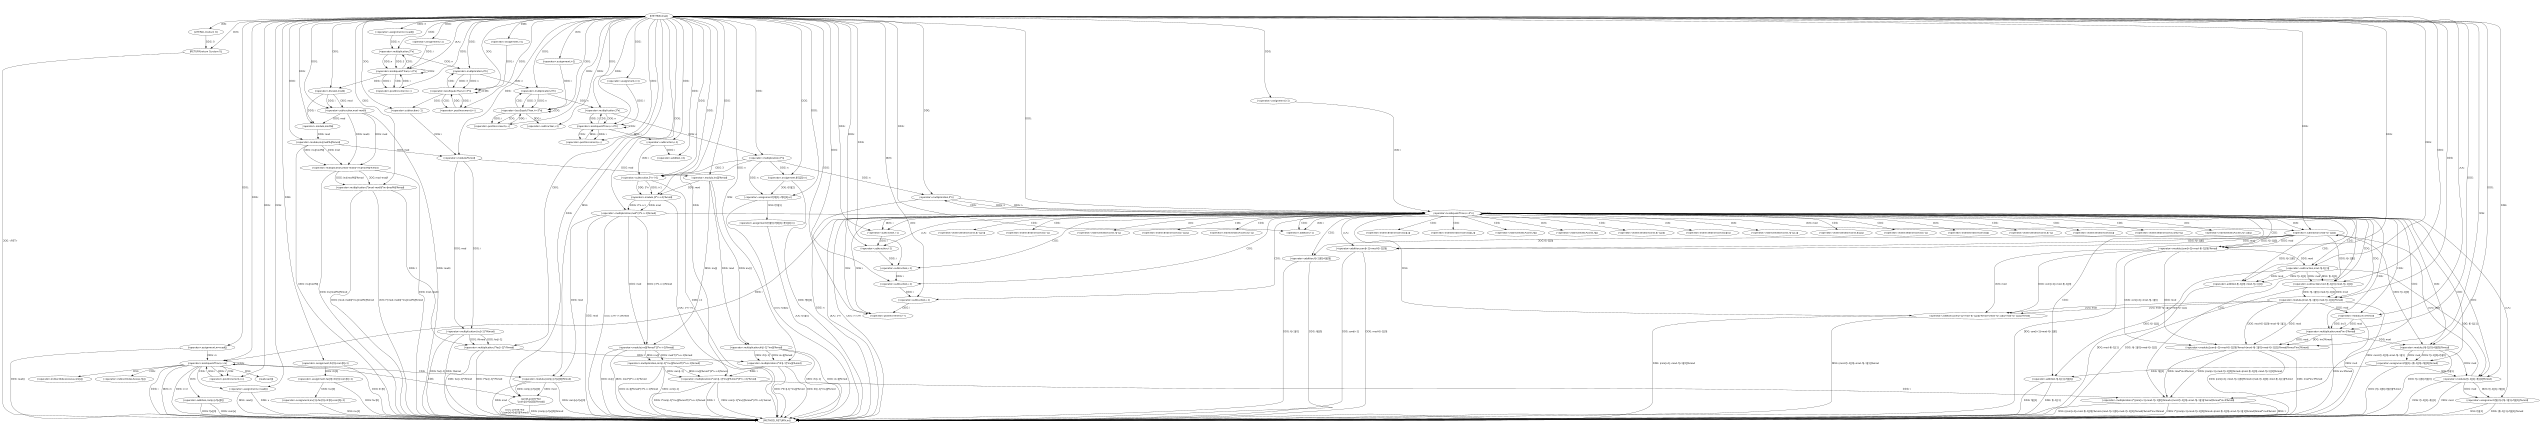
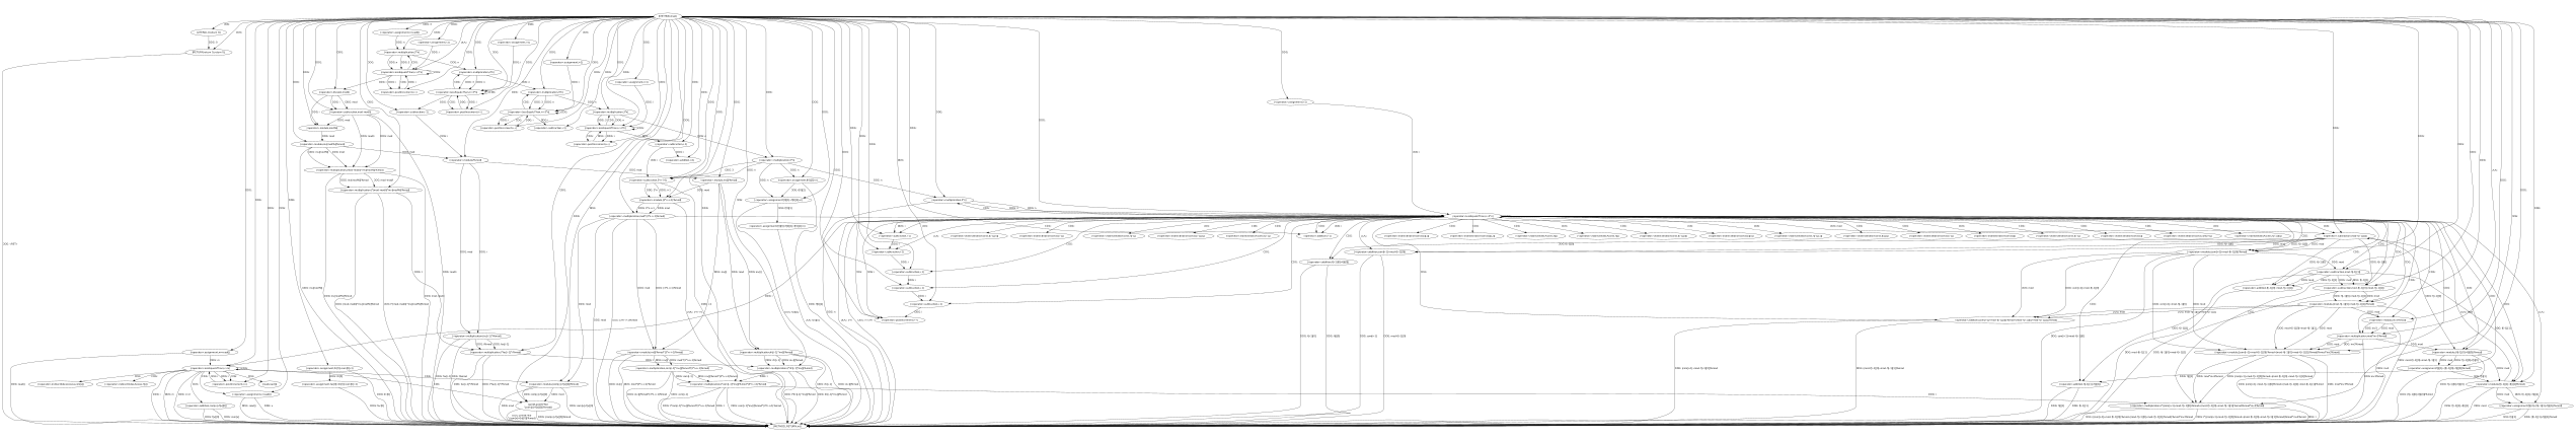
  digraph {
    fontname=Nunito
    node [fontname=Nunito]
    edge [fontname=Nunito]
    n1 [label="(METHOD,main)"]
    n2 [label="(<operator>.multiplication,l*(mod-mod/i)*inv[mod%i]%mod)"]
    n3 [label="(<operator>.multiplication,l*fac[i-1]*i%mod)"]
    n4 [label="(<operator>.multiplication,l*ifc[i-1]*inv[i]%mod)"]
    n5 [label="(<operator>.multiplication,l*com[i-1]*inv[i]%mod*(3*n-i+1)%mod)"]
    n6 [label="(RETURN,return 0;,return 0;)"]
    n7 [label="(<operator>.assignment,n=read())"]
    n8 [label="(<operator>.assignment,m=read())"]
    n9 [label="(<operator>.assignment,i=2)"]
    n10 [label="(<operator>.lessEqualsThan,i<=3*n)"]
    n11 [label="(<operator>.postIncrement,i++)"]
    n12 [label="(<operator>.assignment,i=1)"]
    n13 [label="(<operator>.lessEqualsThan,i<=3*n)"]
    n14 [label="(<operator>.postIncrement,i++)"]
    n15 [label="(<operator>.assignment,i=1)"]
    n16 [label="(<operator>.lessEqualsThan,i<=3*n)"]
    n17 [label="(<operator>.postIncrement,i++)"]
    n18 [label="(<operator>.assignment,i=1)"]
    n19 [label="(<operator>.lessEqualsThan,i<=3*n)"]
    n20 [label="(<operator>.postIncrement,i++)"]
    n21 [label="(<operator>.assignment,i=1)"]
    n22 [label="(<operator>.lessEqualsThan,i<=3*n)"]
    n23 [label="(<operator>.postIncrement,i++)"]
    n24 [label="(<operator>.lessEqualsThan,i<=m)"]
    n25 [label="(<operator>.postIncrement,i++)"]
    n26 [label="(LITERAL,0,return 0;)"]
    n27 [label="(<operator>.assignment,f[0][1]=f[0][2]=n)"]
    n28 [label="(<operator>.multiplication,l*((com[i+1]+mod-f[i-1][0])%mod+(mod-f[i-1][0]+mod-f[i-1][1])%mod)%mod*inv3%mod)"]
    n29 [label="(<operator>.assignment,x=read())"]
    n30 [label="(printf,printf(\"%d\n\",(com[x]+f[x][0])%mod))"]
    n31 [label="(<operator>.assignment,ifc[0]=com[0]=1)"]
    n32 [label="(<operator>.multiplication,3*n)"]
    n33 [label="(<operator>.subtraction,mod-mod/i)"]
    n34 [label="(<operator>.modulo,inv[mod%i]%mod)"]
    n35 [label="(<operator>.multiplication,3*n)"]
    n36 [label="(<operator>.modulo,i%mod)"]
    n37 [label="(<operator>.multiplication,3*n)"]
    n38 [label="(<operator>.modulo,inv[i]%mod)"]
    n39 [label="(<operator>.multiplication,3*n)"]
    n40 [label="(<operator>.assignment,f[0][2]=n)"]
    n41 [label="(<operator>.multiplication,3*n)"]
    n42 [label="(<operator>.division,mod/i)"]
    n43 [label="(<operator>.subtraction,i-1)"]
    n44 [label="(<operator>.subtraction,i-1)"]
    n45 [label="(<operator>.subtraction,i-1)"]
    n46 [label="(<operator>.multiplication,mod*(3*n-i+1)%mod)"]
    n47 [label="(<operator>.modulo,(f[i-1][0]+f[i][0])%mod)"]
    n48 [label="(<operator>.modulo,(f[i-1][1]+f[i][1])%mod)"]
    n49 [label="(<operator>.modulo,(com[x]+f[x][0])%mod)"]
    n50 [label="(<operator>.modulo,mod%i)"]
    n51 [label="(<operator>.modulo,(3*n-i+1)%mod)"]
    n52 [label="(<operator>.multiplication,mod*inv3%mod)"]
    n53 [label="(<operator>.subtraction,3*n-i+1)"]
    n54 [label="(<operator>.modulo,(com[i+1]+mod-f[i-1][0])%mod)"]
    n55 [label="(<operator>.modulo,(mod-f[i-1][0]+mod-f[i-1][1])%mod)"]
    n56 [label="(<operator>.modulo,inv3%mod)"]
    n57 [label="(<operator>.multiplication,3*n)"]
    n58 [label="(<operator>.addition,i+1)"]
    n59 [label="(<operator>.subtraction,mod-f[i-1][0]+mod-f[i-1][1])"]
    n60 [label="(<operator>.subtraction,mod-f[i-1][0])"]
    n61 [label="(<operator>.subtraction,i-1)"]
    n62 [label="(<operator>.subtraction,i-1)"]
    n63 [label="(<operator>.addition,i+1)"]
    n64 [label="(<operator>.subtraction,mod-f[i-1][1])"]
    n65 [label="(<operator>.subtraction,i-1)"]
    n66 [label="(<operator>.subtraction,i-1)"]
    n67 [label="(<operator>.subtraction,i-1)"]
    n68 [label="(METHOD_RETURN,int)"]
    n69 [label="(<operator>.assignment,f[i][1]=(f[i-1][0]+f[i][0])%mod)"]
    n70 [label="(<operator>.assignment,f[i][2]=(f[i-1][1]+f[i][1])%mod)"]
    n71 [label="(<operator>.modulo,((com[i+1]+mod-f[i-1][0])%mod+(mod-f[i-1][0]+mod-f[i-1][1])%mod)%mod*inv3%mod)"]
    n72 [label="(<operator>.addition,(com[i+1]+mod-f[i-1][0])%mod+(mod-f[i-1][0]+mod-f[i-1][1])%mod)"]
    n73 [label="(<operator>.addition,f[i-1][0]+f[i][0])"]
    n74 [label="(<operator>.addition,f[i-1][1]+f[i][1])"]
    n75 [label="(<operator>.addition,com[i+1]+mod-f[i-1][0])"]
    n76 [label="(<operator>.addition,f[i-1][0]+mod-f[i-1][1])"]
    n77 [label="(<operator>.indirectIndexAccess,f[i][1])"]
    n78 [label="(<operator>.indirectIndexAccess,f[i][2])"]
    n79 [label="(<operator>.indirectIndexAccess,f[i])"]
    n80 [label="(<operator>.indirectIndexAccess,f[i])"]
    n81 [label="(<operator>.indirectIndexAccess,f[i-1][0])"]
    n82 [label="(<operator>.indirectIndexAccess,f[i][0])"]
    n83 [label="(<operator>.indirectIndexAccess,f[i-1][1])"]
    n84 [label="(<operator>.indirectIndexAccess,f[i][1])"]
    n85 [label="(<operator>.indirectIndexAccess,f[i-1])"]
    n86 [label="(<operator>.indirectIndexAccess,f[i])"]
    n87 [label="(<operator>.indirectIndexAccess,f[i-1])"]
    n88 [label="(<operator>.indirectIndexAccess,f[i])"]
    n89 [label="(<operator>.indirectIndexAccess,com[i+1])"]
    n90 [label="(<operator>.indirectIndexAccess,f[i-1][0])"]
    n91 [label="(<operator>.indirectIndexAccess,f[i-1][0])"]
    n92 [label="(<operator>.indirectIndexAccess,f[i-1])"]
    n93 [label="(<operator>.indirectIndexAccess,f[i-1])"]
    n94 [label="(<operator>.indirectIndexAccess,f[i-1][1])"]
    n95 [label="(<operator>.indirectIndexAccess,f[i-1])"]
    n96 [label="(<operator>.addition,com[x]+f[x][0])"]
    n97 [label="(read,read())"]
    n98 [label="(<operator>.indirectIndexAccess,com[x])"]
    n99 [label="(<operator>.indirectIndexAccess,f[x])"]
    n100 [label="(<operator>.assignment,f[0][0]=f[0][1]=f[0][2]=n)"]
    n101 [label="(<operator>.assignment,fac[0]=ifc[0]=com[0]=1)"]
    n102 [label="(<operator>.multiplication,(mod-mod/i)*inv[mod%i]%mod)"]
    n103 [label="(<operator>.multiplication,fac[i-1]*i%mod)"]
    n104 [label="(<operator>.multiplication,ifc[i-1]*inv[i]%mod)"]
    n105 [label="(<operator>.modulo,inv[i]%mod*(3*n-i+1)%mod)"]
-   n106 [label="(<operator>.assignment,inv[1]=fac[0]=ifc[0]=com[0]=1)"]
    n107 [label="(<operator>.multiplication,com[i-1]*inv[i]%mod*(3*n-i+1)%mod)"]
    n1 -> n2 [label="DDG: "]
    n1 -> n3 [label="DDG: "]
    n1 -> n4 [label="DDG: "]
    n1 -> n5 [label="DDG: "]
    n1 -> n6 [label="CDG: "]
    n1 -> n7 [label="DDG: 3"]
    n1 -> n8 [label="DDG: "]
    n1 -> n9 [label="DDG: "]
    n1 -> n10 [label="DDG: "]
    n1 -> n11 [label="DDG: "]
    n1 -> n12 [label="DDG: "]
    n1 -> n13 [label="DDG: "]
    n1 -> n14 [label="DDG: "]
    n1 -> n15 [label="DDG: "]
    n1 -> n16 [label="DDG: "]
    n1 -> n17 [label="DDG: "]
    n1 -> n18 [label="DDG: "]
    n1 -> n19 [label="DDG: "]
    n1 -> n20 [label="DDG: "]
    n1 -> n21 [label="DDG: "]
    n1 -> n22 [label="DDG: "]
    n1 -> n23 [label="DDG: "]
    n1 -> n24 [label="DDG: "]
    n1 -> n25 [label="DDG: "]
    n1 -> n26 [label="DDG: "]
    n1 -> n27 [label="DDG: "]
    n1 -> n28 [label="DDG: "]
    n1 -> n29 [label="DDG: "]
    n1 -> n30 [label="DDG: "]
    n1 -> n31 [label="DDG: "]
    n1 -> n32 [label="DDG: "]
    n1 -> n33 [label="DDG: "]
    n1 -> n34 [label="DDG: "]
    n1 -> n35 [label="DDG: "]
    n1 -> n36 [label="DDG: "]
    n1 -> n37 [label="DDG: "]
    n1 -> n38 [label="DDG: "]
    n1 -> n39 [label="DDG: "]
    n1 -> n40 [label="DDG: "]
    n1 -> n41 [label="DDG: "]
    n1 -> n42 [label="DDG: "]
    n1 -> n43 [label="DDG: "]
    n1 -> n44 [label="DDG: "]
    n1 -> n45 [label="DDG: "]
    n1 -> n46 [label="DDG: "]
    n1 -> n47 [label="DDG: "]
    n1 -> n48 [label="DDG: "]
    n1 -> n49 [label="DDG: "]
    n1 -> n50 [label="DDG: "]
    n1 -> n51 [label="DDG: "]
    n1 -> n52 [label="DDG: "]
    n1 -> n53 [label="DDG: "]
    n1 -> n54 [label="DDG: "]
    n1 -> n55 [label="DDG: "]
    n1 -> n56 [label="DDG: "]
    n1 -> n57 [label="DDG: "]
    n1 -> n58 [label="DDG: "]
    n1 -> n59 [label="DDG: "]
    n1 -> n60 [label="DDG: "]
    n1 -> n61 [label="DDG: "]
    n1 -> n62 [label="DDG: "]
    n1 -> n63 [label="DDG: "]
    n1 -> n64 [label="DDG: "]
    n1 -> n65 [label="DDG: "]
    n1 -> n66 [label="DDG: "]
    n1 -> n67 [label="DDG: "]
    n2 -> n3 [label="DDG: l"]
    n2 -> n68 [label="DDG: (mod-mod/i)*inv[mod%i]%mod"]
    n2 -> n68 [label="DDG: l*(mod-mod/i)*inv[mod%i]%mod"]
    n3 -> n4 [label="DDG: l"]
    n3 -> n68 [label="DDG: fac[i-1]*i%mod"]
    n3 -> n68 [label="DDG: l*fac[i-1]*i%mod"]
    n4 -> n5 [label="DDG: l"]
    n4 -> n68 [label="DDG: ifc[i-1]*inv[i]%mod"]
    n4 -> n68 [label="DDG: l*ifc[i-1]*inv[i]%mod"]
    n5 -> n28 [label="DDG: l"]
    n5 -> n68 [label="DDG: l"]
    n5 -> n68 [label="DDG: com[i-1]*inv[i]%mod*(3*n-i+1)%mod"]
    n5 -> n68 [label="DDG: l*com[i-1]*inv[i]%mod*(3*n-i+1)%mod"]
    n6 -> n68 [label="DDG: <RET>"]
    n7 -> n32 [label="DDG: n"]
    n8 -> n24 [label="DDG: m"]
    n8 -> n68 [label="DDG: read()"]
    n9 -> n10 [label="DDG: i"]
    n10 -> n10 [label="CDG: "]
    n10 -> n11 [label="DDG: i"]
    n10 -> n11 [label="CDG: "]
    n10 -> n32 [label="CDG: "]
    n10 -> n42 [label="DDG: i"]
    n11 -> n10 [label="DDG: i"]
    n12 -> n13 [label="DDG: i"]
    n13 -> n13 [label="CDG: "]
    n13 -> n14 [label="DDG: i"]
    n13 -> n14 [label="CDG: "]
    n13 -> n35 [label="CDG: "]
    n13 -> n43 [label="DDG: i"]
    n14 -> n13 [label="DDG: i"]
    n15 -> n16 [label="DDG: i"]
    n16 -> n16 [label="CDG: "]
    n16 -> n17 [label="DDG: i"]
    n16 -> n17 [label="CDG: "]
    n16 -> n37 [label="CDG: "]
    n16 -> n44 [label="DDG: i"]
    n17 -> n16 [label="DDG: i"]
    n18 -> n19 [label="DDG: i"]
    n19 -> n19 [label="CDG: "]
    n19 -> n20 [label="DDG: i"]
    n19 -> n20 [label="CDG: "]
    n19 -> n39 [label="CDG: "]
    n19 -> n45 [label="DDG: i"]
    n20 -> n19 [label="DDG: i"]
    n21 -> n22 [label="DDG: i"]
    n22 -> n22 [label="CDG: "]
    n22 -> n23 [label="CDG: "]
    n22 -> n24 [label="DDG: i"]
    n22 -> n28 [label="CDG: "]
    n22 -> n41 [label="CDG: "]
    n22 -> n47 [label="CDG: "]
    n22 -> n48 [label="CDG: "]
    n22 -> n52 [label="CDG: "]
    n22 -> n54 [label="CDG: "]
    n22 -> n55 [label="CDG: "]
    n22 -> n56 [label="CDG: "]
    n22 -> n59 [label="CDG: "]
    n22 -> n60 [label="CDG: "]
    n22 -> n61 [label="CDG: "]
    n22 -> n62 [label="CDG: "]
    n22 -> n63 [label="DDG: i"]
    n22 -> n63 [label="CDG: "]
    n22 -> n64 [label="CDG: "]
    n22 -> n65 [label="DDG: i"]
    n22 -> n65 [label="CDG: "]
    n22 -> n66 [label="CDG: "]
    n22 -> n67 [label="CDG: "]
    n22 -> n68 [label="DDG: 3*n"]
    n22 -> n68 [label="DDG: i<=3*n"]
    n22 -> n69 [label="CDG: "]
    n22 -> n70 [label="CDG: "]
    n22 -> n71 [label="CDG: "]
    n22 -> n72 [label="CDG: "]
    n22 -> n73 [label="CDG: "]
    n22 -> n74 [label="CDG: "]
    n22 -> n75 [label="CDG: "]
    n22 -> n76 [label="CDG: "]
    n22 -> n77 [label="CDG: "]
    n22 -> n78 [label="CDG: "]
    n22 -> n79 [label="CDG: "]
    n22 -> n80 [label="CDG: "]
    n22 -> n81 [label="CDG: "]
    n22 -> n82 [label="CDG: "]
    n22 -> n83 [label="CDG: "]
    n22 -> n84 [label="CDG: "]
    n22 -> n85 [label="CDG: "]
    n22 -> n86 [label="CDG: "]
    n22 -> n87 [label="CDG: "]
    n22 -> n88 [label="CDG: "]
    n22 -> n89 [label="CDG: "]
    n22 -> n90 [label="CDG: "]
    n22 -> n91 [label="CDG: "]
    n22 -> n92 [label="CDG: "]
    n22 -> n93 [label="CDG: "]
    n22 -> n94 [label="CDG: "]
    n22 -> n95 [label="CDG: "]
    n23 -> n22 [label="DDG: i"]
    n24 -> n24 [label="CDG: "]
    n24 -> n25 [label="DDG: i"]
    n24 -> n25 [label="CDG: "]
    n24 -> n29 [label="CDG: "]
    n24 -> n30 [label="CDG: "]
    n24 -> n49 [label="CDG: "]
    n24 -> n68 [label="DDG: i"]
    n24 -> n68 [label="DDG: m"]
    n24 -> n68 [label="DDG: i<=m"]
    n24 -> n96 [label="CDG: "]
    n24 -> n97 [label="CDG: "]
    n24 -> n98 [label="CDG: "]
    n24 -> n99 [label="CDG: "]
    n25 -> n24 [label="DDG: i"]
    n26 -> n6 [label="DDG: 0"]
    n27 -> n68 [label="DDG: f[0][1]"]
    n27 -> n100 [label="DDG: f[0][1]"]
    n28 -> n68 [label="DDG: l"]
    n28 -> n68 [label="DDG: ((com[i+1]+mod-f[i-1][0])%mod+(mod-f[i-1][0]+mod-f[i-1][1])%mod)%mod*inv3%mod"]
    n28 -> n68 [label="DDG: l*((com[i+1]+mod-f[i-1][0])%mod+(mod-f[i-1][0]+mod-f[i-1][1])%mod)%mod*inv3%mod"]
    n29 -> n68 [label="DDG: x"]
    n29 -> n68 [label="DDG: read()"]
    n30 -> n68 [label="DDG: (com[x]+f[x][0])%mod"]
    n30 -> n68 [label="DDG: printf(\"%d\n\",(com[x]+f[x][0])%mod)"]
    n31 -> n68 [label="DDG: ifc[0]"]
    n31 -> n101 [label="DDG: ifc[0]"]
    n32 -> n10 [label="DDG: n"]
    n32 -> n10 [label="DDG: 3"]
    n32 -> n35 [label="DDG: n"]
    n33 -> n50 [label="DDG: mod"]
    n33 -> n68 [label="DDG: mod/i"]
    n33 -> n102 [label="DDG: mod/i"]
    n33 -> n102 [label="DDG: mod"]
    n34 -> n36 [label="DDG: mod"]
    n34 -> n68 [label="DDG: inv[mod%i]"]
    n34 -> n102 [label="DDG: mod"]
    n34 -> n102 [label="DDG: inv[mod%i]"]
    n35 -> n13 [label="DDG: 3"]
    n35 -> n13 [label="DDG: n"]
    n35 -> n37 [label="DDG: n"]
    n36 -> n38 [label="DDG: mod"]
    n36 -> n103 [label="DDG: mod"]
    n36 -> n103 [label="DDG: i"]
    n37 -> n16 [label="DDG: 3"]
    n37 -> n16 [label="DDG: n"]
    n37 -> n39 [label="DDG: n"]
    n38 -> n51 [label="DDG: mod"]
    n38 -> n104 [label="DDG: inv[i]"]
    n38 -> n104 [label="DDG: mod"]
    n38 -> n105 [label="DDG: inv[i]"]
    n39 -> n19 [label="DDG: n"]
    n39 -> n19 [label="DDG: 3"]
    n39 -> n57 [label="DDG: n"]
    n40 -> n27 [label="DDG: f[0][2]"]
    n40 -> n68 [label="DDG: f[0][2]"]
    n41 -> n22 [label="DDG: 3"]
    n41 -> n22 [label="DDG: n"]
    n41 -> n68 [label="DDG: n"]
    n42 -> n33 [label="DDG: mod"]
    n42 -> n33 [label="DDG: i"]
    n42 -> n50 [label="DDG: i"]
    n43 -> n36 [label="DDG: i"]
    n45 -> n53 [label="DDG: i"]
    n45 -> n58 [label="DDG: i"]
    n46 -> n49 [label="DDG: mod"]
    n46 -> n60 [label="DDG: mod"]
    n46 -> n68 [label="DDG: mod"]
    n46 -> n68 [label="DDG: (3*n-i+1)%mod"]
    n46 -> n105 [label="DDG: (3*n-i+1)%mod"]
    n46 -> n105 [label="DDG: mod"]
    n47 -> n48 [label="DDG: mod"]
    n47 -> n68 [label="DDG: f[i-1][0]+f[i][0]"]
    n47 -> n69 [label="DDG: mod"]
    n47 -> n69 [label="DDG: f[i-1][0]+f[i][0]"]
    n48 -> n60 [label="DDG: mod"]
    n48 -> n68 [label="DDG: f[i-1][1]+f[i][1]"]
    n48 -> n68 [label="DDG: mod"]
    n48 -> n70 [label="DDG: f[i-1][1]+f[i][1]"]
    n48 -> n70 [label="DDG: mod"]
    n49 -> n30 [label="DDG: mod"]
    n49 -> n30 [label="DDG: com[x]+f[x][0]"]
    n49 -> n68 [label="DDG: com[x]+f[x][0]"]
    n49 -> n68 [label="DDG: mod"]
    n50 -> n34 [label="DDG: mod"]
    n51 -> n46 [label="DDG: mod"]
    n51 -> n46 [label="DDG: 3*n-i+1"]
    n51 -> n68 [label="DDG: 3*n-i+1"]
    n52 -> n47 [label="DDG: mod"]
    n52 -> n68 [label="DDG: inv3%mod"]
    n52 -> n71 [label="DDG: mod"]
    n52 -> n71 [label="DDG: inv3%mod"]
    n53 -> n51 [label="DDG: 3*n"]
    n53 -> n51 [label="DDG: i+1"]
    n53 -> n68 [label="DDG: i+1"]
    n54 -> n64 [label="DDG: mod"]
    n54 -> n68 [label="DDG: com[i+1]+mod-f[i-1][0]"]
    n54 -> n71 [label="DDG: mod"]
    n54 -> n71 [label="DDG: com[i+1]+mod-f[i-1][0]"]
    n54 -> n72 [label="DDG: mod"]
    n54 -> n72 [label="DDG: com[i+1]+mod-f[i-1][0]"]
    n55 -> n56 [label="DDG: mod"]
    n55 -> n68 [label="DDG: mod-f[i-1][0]+mod-f[i-1][1]"]
    n55 -> n71 [label="DDG: mod-f[i-1][0]+mod-f[i-1][1]"]
    n55 -> n71 [label="DDG: mod"]
    n55 -> n72 [label="DDG: mod-f[i-1][0]+mod-f[i-1][1]"]
    n55 -> n72 [label="DDG: mod"]
    n56 -> n52 [label="DDG: mod"]
    n56 -> n52 [label="DDG: inv3"]
    n56 -> n68 [label="DDG: inv3"]
    n57 -> n27 [label="DDG: n"]
    n57 -> n40 [label="DDG: n"]
    n57 -> n41 [label="DDG: n"]
    n57 -> n53 [label="DDG: n"]
    n57 -> n53 [label="DDG: 3"]
    n59 -> n55 [label="DDG: f[i-1][0]+mod-f[i-1][1]"]
    n59 -> n55 [label="DDG: mod"]
    n59 -> n68 [label="DDG: f[i-1][0]+mod-f[i-1][1]"]
    n60 -> n47 [label="DDG: f[i-1][0]"]
    n60 -> n54 [label="DDG: f[i-1][0]"]
    n60 -> n54 [label="DDG: mod"]
    n60 -> n59 [label="DDG: f[i-1][0]"]
    n60 -> n73 [label="DDG: f[i-1][0]"]
    n60 -> n75 [label="DDG: f[i-1][0]"]
    n60 -> n75 [label="DDG: mod"]
    n60 -> n76 [label="DDG: f[i-1][0]"]
    n61 -> n62 [label="DDG: i"]
    n62 -> n23 [label="DDG: i"]
    n64 -> n48 [label="DDG: f[i-1][1]"]
    n64 -> n59 [label="DDG: mod"]
    n64 -> n59 [label="DDG: f[i-1][1]"]
    n64 -> n74 [label="DDG: f[i-1][1]"]
    n64 -> n76 [label="DDG: f[i-1][1]"]
    n64 -> n76 [label="DDG: mod"]
    n65 -> n66 [label="DDG: i"]
    n66 -> n67 [label="DDG: i"]
    n67 -> n61 [label="DDG: i"]
    n69 -> n48 [label="DDG: f[i][1]"]
    n69 -> n68 [label="DDG: (f[i-1][0]+f[i][0])%mod"]
    n69 -> n74 [label="DDG: f[i][1]"]
    n70 -> n68 [label="DDG: f[i][2]"]
    n70 -> n68 [label="DDG: (f[i-1][1]+f[i][1])%mod"]
    n71 -> n28 [label="DDG: (com[i+1]+mod-f[i-1][0])%mod+(mod-f[i-1][0]+mod-f[i-1][1])%mod"]
    n71 -> n28 [label="DDG: mod*inv3%mod"]
    n71 -> n68 [label="DDG: (com[i+1]+mod-f[i-1][0])%mod+(mod-f[i-1][0]+mod-f[i-1][1])%mod"]
    n71 -> n68 [label="DDG: mod*inv3%mod"]
    n72 -> n68 [label="DDG: (com[i+1]+mod-f[i-1][0])%mod"]
    n72 -> n68 [label="DDG: (mod-f[i-1][0]+mod-f[i-1][1])%mod"]
    n73 -> n68 [label="DDG: f[i-1][0]"]
    n73 -> n68 [label="DDG: f[i][0]"]
    n74 -> n68 [label="DDG: f[i-1][1]"]
    n74 -> n68 [label="DDG: f[i][1]"]
    n75 -> n68 [label="DDG: com[i+1]"]
    n75 -> n68 [label="DDG: mod-f[i-1][0]"]
    n76 -> n68 [label="DDG: mod-f[i-1][1]"]
    n96 -> n68 [label="DDG: com[x]"]
    n96 -> n68 [label="DDG: f[x][0]"]
    n100 -> n68 [label="DDG: f[0][0]"]
    n101 -> n68 [label="DDG: fac[0]"]
-   n101 -> n106 [label="DDG: fac[0]"]
    n102 -> n2 [label="DDG: mod-mod/i"]
    n102 -> n2 [label="DDG: inv[mod%i]%mod"]
    n102 -> n68 [label="DDG: mod-mod/i"]
    n102 -> n68 [label="DDG: inv[mod%i]%mod"]
    n103 -> n3 [label="DDG: i%mod"]
    n103 -> n3 [label="DDG: fac[i-1]"]
    n103 -> n68 [label="DDG: fac[i-1]"]
    n103 -> n68 [label="DDG: i%mod"]
    n104 -> n4 [label="DDG: inv[i]%mod"]
    n104 -> n4 [label="DDG: ifc[i-1]"]
    n104 -> n68 [label="DDG: ifc[i-1]"]
    n104 -> n68 [label="DDG: inv[i]%mod"]
    n105 -> n68 [label="DDG: inv[i]"]
    n105 -> n68 [label="DDG: mod*(3*n-i+1)%mod"]
    n105 -> n107 [label="DDG: inv[i]"]
    n105 -> n107 [label="DDG: mod*(3*n-i+1)%mod"]
-   n106 -> n68 [label="DDG: inv[1]"]
    n107 -> n5 [label="DDG: inv[i]%mod*(3*n-i+1)%mod"]
    n107 -> n5 [label="DDG: com[i-1]"]
    n107 -> n68 [label="DDG: com[i-1]"]
    n107 -> n68 [label="DDG: inv[i]%mod*(3*n-i+1)%mod"]
  }
